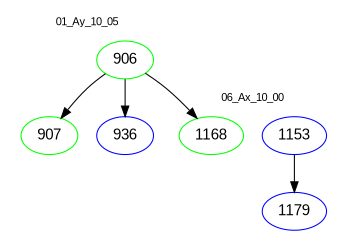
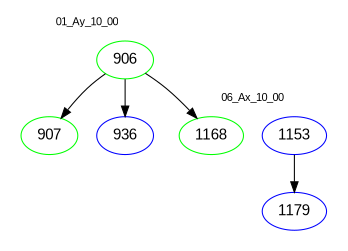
  digraph {
    fontname="Liberation Sans"
    node [color=blue fontname="Liberation Sans"]
    edge [color=black fontname="Liberation Sans"]
    n1 [label=1153]
    n2 [label=1179]
    n3 [color=green label=1168]
    n4 [color=green label=906]
    n5 [color=green label=907]
    n6 [label=936]
    subgraph cluster_1 {
      color=white
      fontsize=10
      label="06_Ax_10_00"
      n1
      n2
      n3
    }
    subgraph cluster_2 {
      color=white
      fontsize=10
-     label="01_Ay_10_05"
+     label="01_Ay_10_00"
      n4
      n5
      n6
    }
    n1 -> n2
    n4 -> n3
    n4 -> n5
    n4 -> n6
  }
